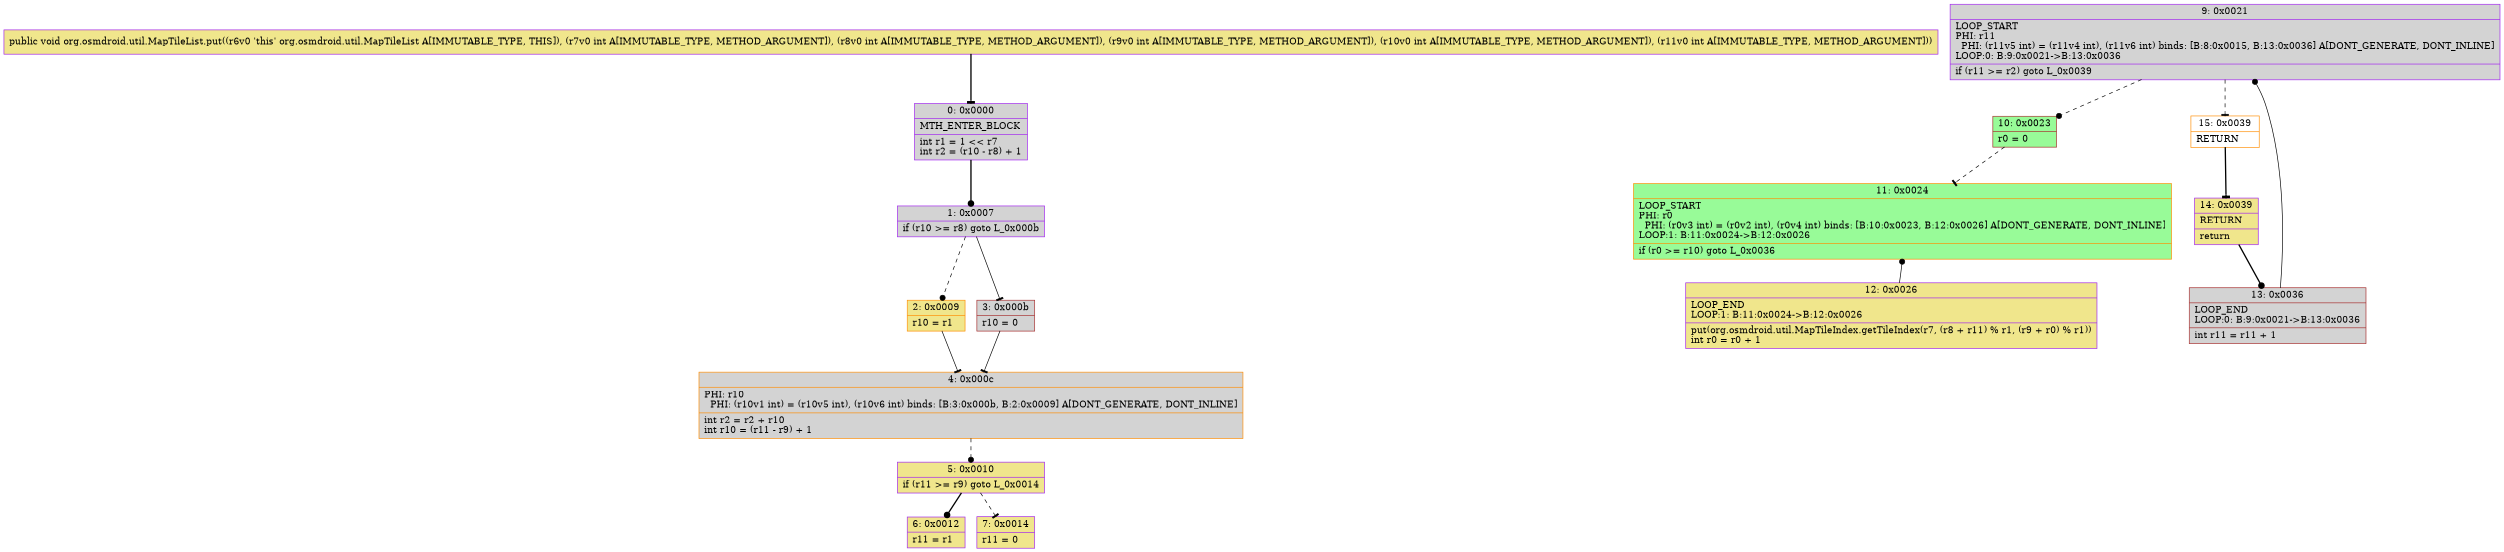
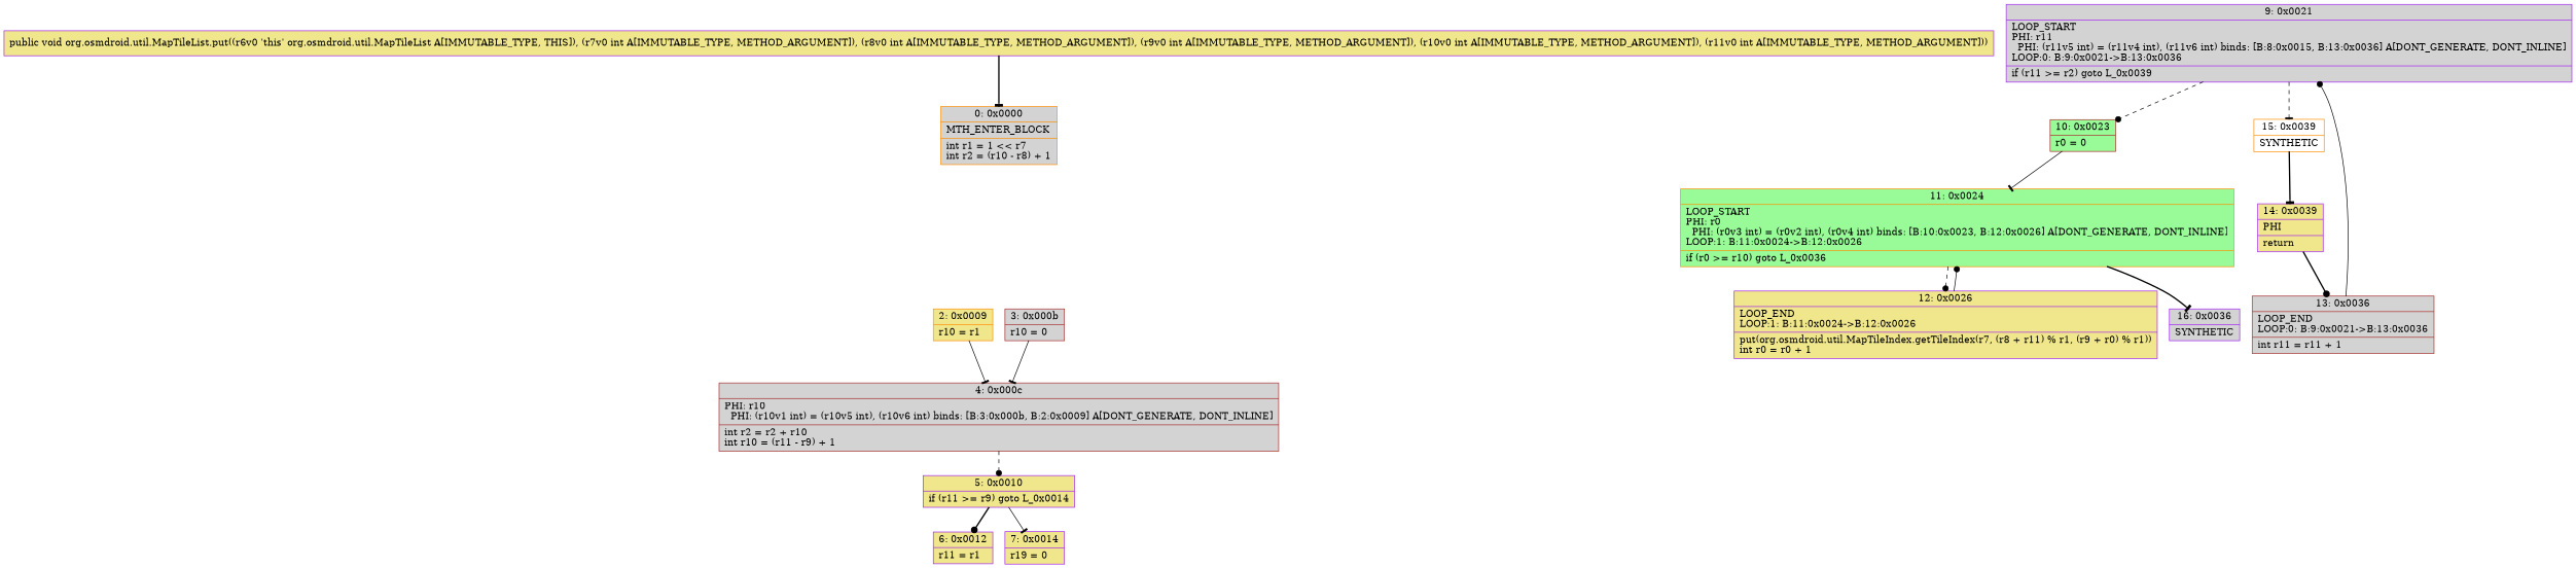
  digraph {
    node [color=purple fillcolor=lightgrey shape=record style=filled]
    edge [arrowhead=dot style=bold]
-   n1 [label="{0\:\ 0x0000|MTH_ENTER_BLOCK\l|int r1 = 1 \<\< r7\lint r2 = (r10 \- r8) + 1\l}"]
-   n2 [label="{1\:\ 0x0007|if (r10 \>= r8) goto L_0x000b\l}"]
+   n1 [color=darkorange label="{0\:\ 0x0000|MTH_ENTER_BLOCK\l|int r1 = 1 \<\< r7\lint r2 = (r10 \- r8) + 1\l}"]
    n3 [color=darkorange fillcolor=khaki label="{2\:\ 0x0009|r10 = r1\l}"]
    n4 [color=brown label="{3\:\ 0x000b|r10 = 0\l}"]
-   n5 [color=darkorange label="{4\:\ 0x000c|PHI: r10 \l  PHI: (r10v1 int) = (r10v5 int), (r10v6 int) binds: [B:3:0x000b, B:2:0x0009] A[DONT_GENERATE, DONT_INLINE]\l|int r2 = r2 + r10\lint r10 = (r11 \- r9) + 1\l}"]
+   n5 [color=brown label="{4\:\ 0x000c|PHI: r10 \l  PHI: (r10v1 int) = (r10v5 int), (r10v6 int) binds: [B:3:0x000b, B:2:0x0009] A[DONT_GENERATE, DONT_INLINE]\l|int r2 = r2 + r10\lint r10 = (r11 \- r9) + 1\l}"]
    n6 [fillcolor=khaki label="{5\:\ 0x0010|if (r11 \>= r9) goto L_0x0014\l}"]
    n7 [fillcolor=khaki label="{6\:\ 0x0012|r11 = r1\l}"]
-   n8 [fillcolor=khaki label="{7\:\ 0x0014|r11 = 0\l}"]
+   n8 [fillcolor=khaki label="{7\:\ 0x0014|r19 = 0\l}"]
    n9 [label="{9\:\ 0x0021|LOOP_START\lPHI: r11 \l  PHI: (r11v5 int) = (r11v4 int), (r11v6 int) binds: [B:8:0x0015, B:13:0x0036] A[DONT_GENERATE, DONT_INLINE]\lLOOP:0: B:9:0x0021\-\>B:13:0x0036\l|if (r11 \>= r2) goto L_0x0039\l}"]
    n10 [color=brown fillcolor=palegreen label="{10\:\ 0x0023|r0 = 0\l}"]
-   n11 [color=darkorange fillcolor=white label="{15\:\ 0x0039|RETURN\l}"]
+   n11 [color=darkorange fillcolor=white label="{15\:\ 0x0039|SYNTHETIC\l}"]
    n12 [color=darkorange fillcolor=palegreen label="{11\:\ 0x0024|LOOP_START\lPHI: r0 \l  PHI: (r0v3 int) = (r0v2 int), (r0v4 int) binds: [B:10:0x0023, B:12:0x0026] A[DONT_GENERATE, DONT_INLINE]\lLOOP:1: B:11:0x0024\-\>B:12:0x0026\l|if (r0 \>= r10) goto L_0x0036\l}"]
-   n13 [fillcolor=khaki label="{14\:\ 0x0039|RETURN\l|return\l}"]
+   n13 [fillcolor=khaki label="{14\:\ 0x0039|PHI\l|return\l}"]
    n14 [fillcolor=khaki label="{12\:\ 0x0026|LOOP_END\lLOOP:1: B:11:0x0024\-\>B:12:0x0026\l|put(org.osmdroid.util.MapTileIndex.getTileIndex(r7, (r8 + r11) % r1, (r9 + r0) % r1))\lint r0 = r0 + 1\l}"]
+   n15 [label="{16\:\ 0x0036|SYNTHETIC\l}"]
    n16 [color=brown label="{13\:\ 0x0036|LOOP_END\lLOOP:0: B:9:0x0021\-\>B:13:0x0036\l|int r11 = r11 + 1\l}"]
    n17 [fillcolor=khaki label="{public void org.osmdroid.util.MapTileList.put((r6v0 'this' org.osmdroid.util.MapTileList A[IMMUTABLE_TYPE, THIS]), (r7v0 int A[IMMUTABLE_TYPE, METHOD_ARGUMENT]), (r8v0 int A[IMMUTABLE_TYPE, METHOD_ARGUMENT]), (r9v0 int A[IMMUTABLE_TYPE, METHOD_ARGUMENT]), (r10v0 int A[IMMUTABLE_TYPE, METHOD_ARGUMENT]), (r11v0 int A[IMMUTABLE_TYPE, METHOD_ARGUMENT])) }"]
-   n1 -> n2
-   n2 -> n3 [style=dashed]
-   n2 -> n4 [arrowhead=tee style=solid]
    n3 -> n5 [arrowhead=tee style=solid]
    n4 -> n5 [arrowhead=tee style=solid]
    n5 -> n6 [style=dashed]
    n6 -> n7
-   n6 -> n8 [arrowhead=tee style=dashed]
+   n6 -> n8 [arrowhead=tee style=solid]
    n9 -> n10 [style=dashed]
    n9 -> n11 [arrowhead=tee style=dashed]
-   n10 -> n12 [arrowhead=tee style=dashed]
+   n10 -> n12 [arrowhead=tee style=solid]
    n11 -> n13 [arrowhead=tee]
+   n12 -> n14 [style=dashed]
+   n12 -> n15 [arrowhead=tee]
    n13 -> n16
    n14 -> n12 [style=solid]
    n16 -> n9 [style=solid]
    n17 -> n1 [arrowhead=tee]
  }
